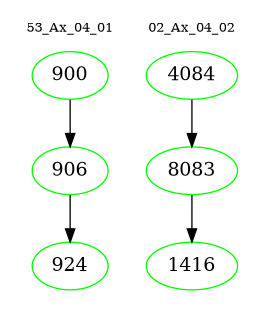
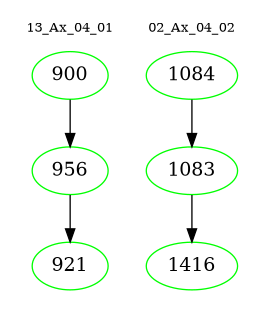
  digraph {
    node [color=green]
    edge [color=black]
    n1 [label=900]
-   n2 [label=906]
-   n3 [label=924]
-   n4 [label=4084]
-   n5 [label=8083]
+   n2 [label=956]
+   n3 [label=921]
+   n4 [label=1084]
+   n5 [label=1083]
    n6 [label=1416]
    subgraph cluster_1 {
      color=white
      fontsize=10
-     label="53_Ax_04_01"
+     label="13_Ax_04_01"
      n1
      n2
      n3
    }
    subgraph cluster_2 {
      color=white
      fontsize=10
      label="02_Ax_04_02"
      n4
      n5
      n6
    }
    n1 -> n2
    n2 -> n3
    n4 -> n5
    n5 -> n6
  }
